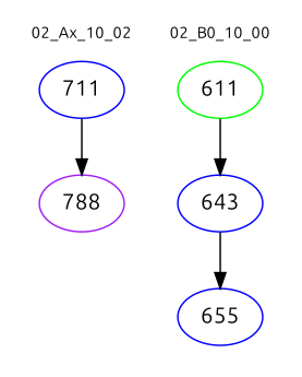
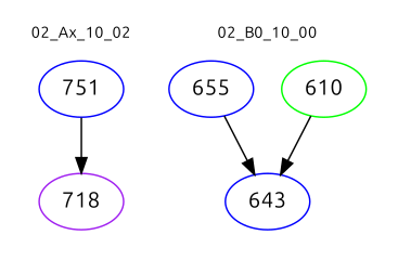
  digraph {
    fontname=Ubuntu
    node [color=blue fontname=Ubuntu]
    edge [color=black fontname=Ubuntu]
-   n1 [label=711]
-   n2 [color=purple label=788]
+   n1 [label=751]
+   n2 [color=purple label=718]
    n3 [label=643]
-   n4 [color=green label=611]
+   n4 [color=green label=610]
    n5 [label=655]
    subgraph cluster_1 {
      color=white
      fontsize=10
      label="02_Ax_10_02"
      n1
      n2
    }
    subgraph cluster_2 {
      color=white
      fontsize=10
      label="02_B0_10_00"
      n3
      n4
      n5
    }
    n1 -> n2
-   n3 -> n5
+   n5 -> n3
    n4 -> n3
  }
